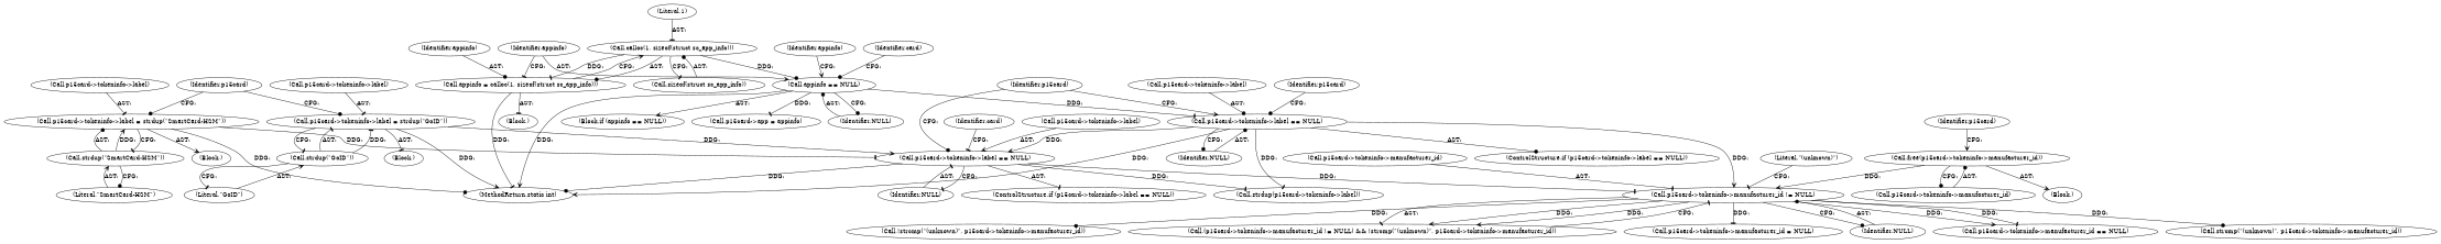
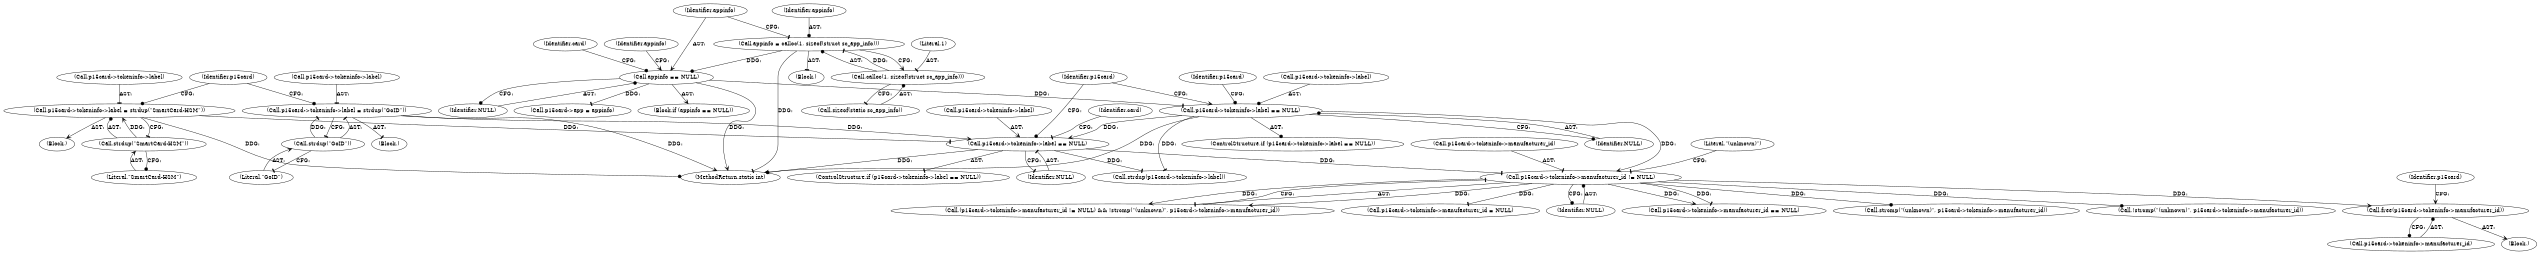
  digraph {
    edge [arrowhead=tee]
    n1 [label="(Call,free(p15card->tokeninfo->manufacturer_id))"]
    n2 [label="(Call,p15card->tokeninfo->manufacturer_id)"]
    n3 [label="(Block,)"]
    n4 [label="(Call,p15card->tokeninfo->manufacturer_id != NULL)"]
    n5 [label="(Call,!strcmp(\"(unknown)\", p15card->tokeninfo->manufacturer_id))"]
    n6 [label="(Call,(p15card->tokeninfo->manufacturer_id != NULL) && !strcmp(\"(unknown)\", p15card->tokeninfo->manufacturer_id))"]
    n7 [label="(Call,p15card->tokeninfo->manufacturer_id = NULL)"]
    n8 [label="(Identifier,NULL)"]
    n9 [label="(Call,p15card->tokeninfo->manufacturer_id == NULL)"]
    n10 [label="(Call,strcmp(\"(unknown)\", p15card->tokeninfo->manufacturer_id))"]
    n11 [label="(Call,p15card->tokeninfo->label == NULL)"]
    n12 [label="(MethodReturn,static int)"]
    n13 [label="(Identifier,NULL)"]
    n14 [label="(ControlStructure,if (p15card->tokeninfo->label == NULL))"]
    n15 [label="(Call,strdup(p15card->tokeninfo->label))"]
    n16 [label="(Call,p15card->tokeninfo->label = strdup(\"SmartCard-HSM\"))"]
    n17 [label="(Call,strdup(\"SmartCard-HSM\"))"]
    n18 [label="(Block,)"]
    n19 [label="(Literal,\"SmartCard-HSM\")"]
    n20 [label="(Call,p15card->tokeninfo->label = strdup(\"GoID\"))"]
    n21 [label="(Call,strdup(\"GoID\"))"]
    n22 [label="(Block,)"]
    n23 [label="(Literal,\"GoID\")"]
    n24 [label="(Call,p15card->tokeninfo->label == NULL)"]
    n25 [label="(Identifier,NULL)"]
    n26 [label="(ControlStructure,if (p15card->tokeninfo->label == NULL))"]
    n27 [label="(Call,appinfo == NULL)"]
    n28 [label="(Block,if (appinfo == NULL))"]
    n29 [label="(Identifier,NULL)"]
    n30 [label="(Call,p15card->app = appinfo)"]
    n31 [label="(Call,appinfo = calloc(1, sizeof(struct sc_app_info)))"]
    n32 [label="(Call,calloc(1, sizeof(struct sc_app_info)))"]
    n33 [label="(Block,)"]
-   n34 [label="(Call,sizeof(struct sc_app_info))"]
+   n34 [label="(Call,sizeof(static sc_app_info))"]
    n35 [label="(Call,p15card->tokeninfo->label)"]
    n36 [label="(Identifier,card)"]
    n37 [label="(Literal,1)"]
    n38 [label="(Identifier,appinfo)"]
    n39 [label="(Identifier,p15card)"]
    n40 [label="(Call,p15card->tokeninfo->manufacturer_id)"]
    n41 [label="(Identifier,p15card)"]
    n42 [label="(Identifier,card)"]
    n43 [label="(Call,p15card->tokeninfo->label)"]
    n44 [label="(Identifier,p15card)"]
    n45 [label="(Call,p15card->tokeninfo->label)"]
    n46 [label="(Identifier,p15card)"]
    n47 [label="(Call,p15card->tokeninfo->label)"]
    n48 [label="(Literal,\"(unknown)\")"]
    n49 [label="(Identifier,appinfo)"]
    n50 [label="(Identifier,appinfo)"]
    n1 -> n2 [arrowhead=dot label="CFG: "]
    n1 -> n3 [arrowhead=vee label="AST: "]
    n2 -> n1 [arrowhead=dot label="AST: "]
-   n1 -> n4 [arrowhead=vee label="DDG: "]
+   n4 -> n1 [arrowhead=vee label="DDG: "]
    n4 -> n5 [arrowhead=dot label="DDG: "]
    n4 -> n6 [label="AST: "]
    n4 -> n6 [arrowhead=vee label="DDG: "]
    n4 -> n6 [arrowhead=vee label="DDG: "]
    n4 -> n7 [label="DDG: "]
    n4 -> n8 [arrowhead=dot label="CFG: "]
    n4 -> n9 [arrowhead=vee label="DDG: "]
    n4 -> n9 [label="DDG: "]
    n4 -> n10 [arrowhead=dot label="DDG: "]
    n6 -> n4 [label="CFG: "]
    n8 -> n4 [arrowhead=dot label="AST: "]
    n11 -> n4 [label="DDG: "]
    n11 -> n12 [arrowhead=dot label="DDG: "]
    n11 -> n13 [label="CFG: "]
    n11 -> n14 [label="AST: "]
    n11 -> n15 [label="DDG: "]
    n13 -> n11 [label="AST: "]
    n16 -> n11 [label="DDG: "]
    n16 -> n12 [arrowhead=dot label="DDG: "]
    n16 -> n17 [label="CFG: "]
    n16 -> n18 [arrowhead=vee label="AST: "]
    n17 -> n16 [arrowhead=dot label="AST: "]
    n17 -> n16 [arrowhead=vee label="DDG: "]
    n17 -> n19 [arrowhead=dot label="CFG: "]
    n19 -> n17 [arrowhead=vee label="AST: "]
    n20 -> n11 [arrowhead=vee label="DDG: "]
    n20 -> n12 [arrowhead=vee label="DDG: "]
    n20 -> n21 [label="CFG: "]
    n20 -> n22 [label="AST: "]
    n21 -> n20 [label="AST: "]
    n21 -> n20 [label="DDG: "]
    n21 -> n23 [label="CFG: "]
    n23 -> n21 [arrowhead=vee label="AST: "]
    n24 -> n4 [arrowhead=vee label="DDG: "]
    n24 -> n11 [arrowhead=vee label="DDG: "]
    n24 -> n12 [arrowhead=vee label="DDG: "]
    n24 -> n15 [label="DDG: "]
    n24 -> n25 [arrowhead=dot label="CFG: "]
    n24 -> n26 [arrowhead=dot label="AST: "]
    n25 -> n24 [arrowhead=dot label="AST: "]
    n27 -> n12 [arrowhead=vee label="DDG: "]
    n27 -> n24 [label="DDG: "]
    n27 -> n28 [arrowhead=vee label="AST: "]
    n27 -> n29 [arrowhead=dot label="CFG: "]
    n27 -> n30 [label="DDG: "]
    n29 -> n27 [arrowhead=dot label="AST: "]
    n31 -> n12 [label="DDG: "]
-   n32 -> n27 [arrowhead=dot label="DDG: "]
+   n31 -> n27 [arrowhead=dot label="DDG: "]
    n31 -> n32 [arrowhead=vee label="CFG: "]
    n31 -> n33 [label="AST: "]
    n32 -> n31 [arrowhead=dot label="AST: "]
    n32 -> n31 [label="DDG: "]
    n32 -> n34 [label="CFG: "]
    n34 -> n32 [arrowhead=dot label="AST: "]
    n35 -> n16 [label="AST: "]
    n36 -> n27 [arrowhead=dot label="CFG: "]
    n37 -> n32 [label="AST: "]
    n38 -> n27 [arrowhead=vee label="CFG: "]
    n39 -> n24 [arrowhead=dot label="CFG: "]
    n40 -> n4 [label="AST: "]
    n41 -> n1 [arrowhead=vee label="CFG: "]
    n42 -> n11 [label="CFG: "]
    n43 -> n20 [label="AST: "]
    n44 -> n16 [arrowhead=dot label="CFG: "]
    n44 -> n20 [arrowhead=dot label="CFG: "]
    n45 -> n11 [arrowhead=vee label="AST: "]
    n46 -> n11 [arrowhead=dot label="CFG: "]
    n46 -> n24 [arrowhead=vee label="CFG: "]
    n47 -> n24 [arrowhead=dot label="AST: "]
    n48 -> n4 [label="CFG: "]
    n49 -> n27 [arrowhead=vee label="AST: "]
    n49 -> n31 [label="CFG: "]
    n50 -> n31 [arrowhead=dot label="AST: "]
  }
